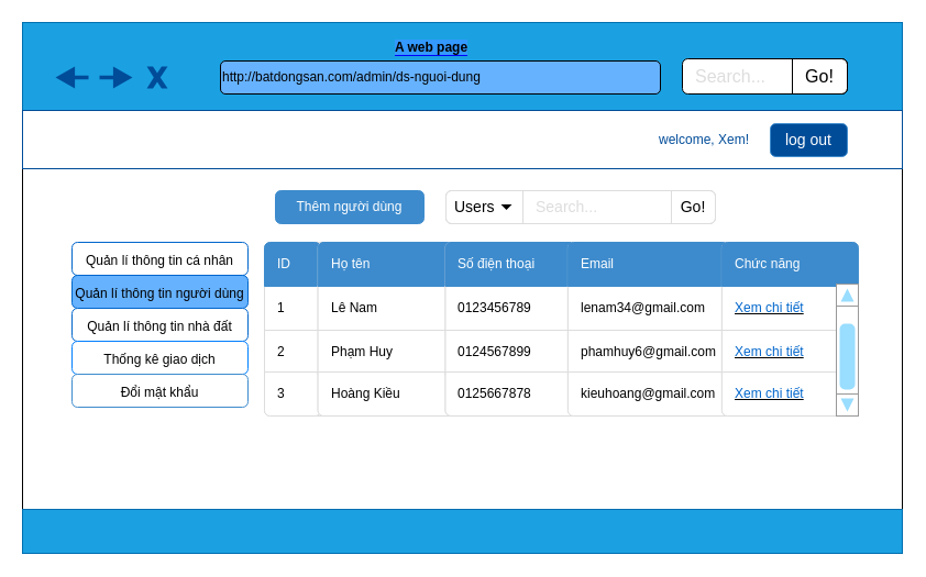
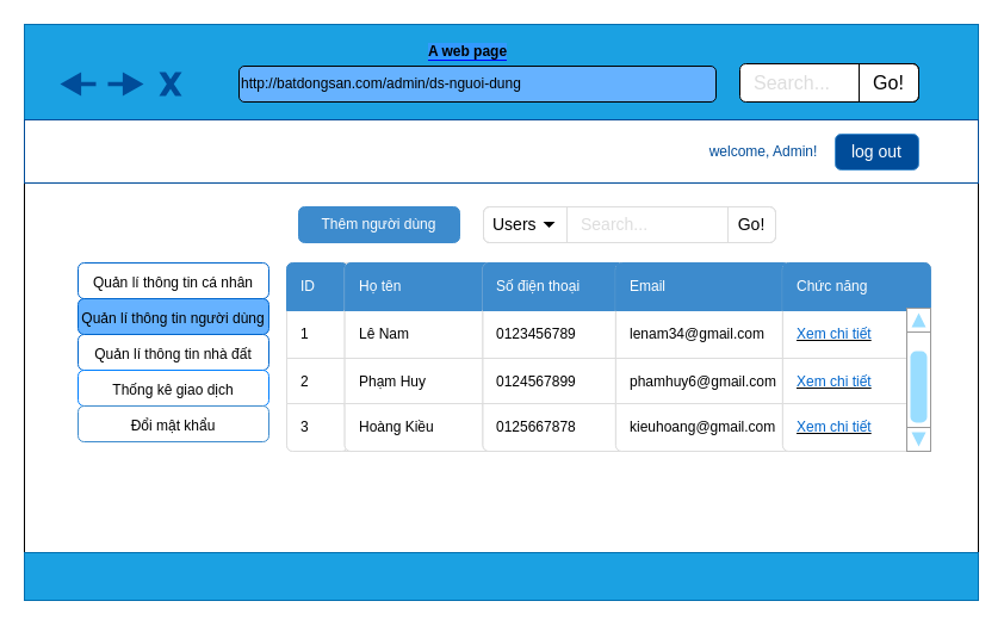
  <mxCell id="0" />
  <mxCell id="1" parent="0" />
  <mxCell id="2" value="" style="rounded=0;whiteSpace=wrap;html=1;fillColor=#FFFFFF;" parent="1" vertex="1"><mxGeometry y="21" width="800" height="482" as="geometry" x="20" /></mxCell>
  <mxCell id="3" value="" style="rounded=0;whiteSpace=wrap;html=1;fillColor=#1ba1e2;strokeColor=#006EAF;fontColor=#ffffff;" parent="1" vertex="1"><mxGeometry y="20" width="800" height="80" as="geometry" x="20" /></mxCell>
  <mxCell id="4" value="" style="rounded=0;whiteSpace=wrap;html=1;fillColor=#1ba1e2;strokeColor=#006EAF;fontColor=#ffffff;" parent="1" vertex="1"><mxGeometry y="463" width="800" height="40" as="geometry" x="20" /></mxCell>
  <mxCell id="5" value="http://batdongsan.com/admin/ds-nguoi-dung" style="rounded=1;whiteSpace=wrap;html=1;align=left;fillColor=#66b2ff;" parent="1" vertex="1"><mxGeometry x="200" y="55" width="400" height="30" as="geometry" /></mxCell>
  <mxCell id="6" value="Search..." style="html=1;shadow=0;shape=mxgraph.bootstrap.rrect;fillColor=#ffffff;rSize=5;strokeColor=#000000;align=left;spacingLeft=10;fontSize=16;fontColor=#dddddd;whiteSpace=wrap;" parent="1" vertex="1"><mxGeometry x="620" y="53" width="150" height="32" as="geometry" /></mxCell>
  <mxCell id="7" value="Go!" style="html=1;shadow=0;dashed=0;shape=mxgraph.bootstrap.rightButton;rSize=5;strokeColor=#000000;fillColor=none;fontSize=16;whiteSpace=wrap;resizeHeight=1;" parent="6" vertex="1"><mxGeometry x="1" width="50" height="32" relative="1" as="geometry"><mxPoint x="-50" as="offset" /></mxGeometry></mxCell>
  <mxCell id="8" value="" style="verticalLabelPosition=bottom;verticalAlign=top;html=1;shape=mxgraph.basic.x;strokeColor=none;fillColor=#004C99;fontColor=#ffffff;" parent="1" vertex="1"><mxGeometry x="133" y="60" width="19" height="20" as="geometry" /></mxCell>
  <mxCell id="9" value="" style="shape=image;html=1;verticalAlign=top;verticalLabelPosition=bottom;labelBackgroundColor=#ffffff;imageAspect=0;aspect=fixed;image=https://cdn0.iconfinder.com/data/icons/my-house-1/512/09-house-128.png;fillColor=#0000FF;" parent="1" vertex="1"><mxGeometry x="160" y="55" width="30" height="30" as="geometry" /></mxCell>
  <mxCell id="10" value="" style="html=1;shadow=0;dashed=0;align=center;verticalAlign=middle;shape=mxgraph.arrows2.arrow;dy=0.82;dx=17.6;flipH=1;notch=0;labelBackgroundColor=#0000ff;fillColor=#004C99;strokeColor=none;" parent="1" vertex="1"><mxGeometry x="50" y="60" width="30" height="20" as="geometry" /></mxCell>
  <mxCell id="11" value="" style="html=1;shadow=0;dashed=0;align=center;verticalAlign=middle;shape=mxgraph.arrows2.arrow;dy=0.82;dx=17.6;flipH=1;notch=0;labelBackgroundColor=#0000ff;fillColor=#004C99;strokeColor=none;rotation=180;" parent="1" vertex="1"><mxGeometry x="90" y="60" width="30" height="20" as="geometry" /></mxCell>
  <mxCell id="12" value="&lt;b style=&quot;background-color: rgb(51 , 153 , 255)&quot;&gt;A web page&lt;/b&gt;" style="text;html=1;align=center;verticalAlign=middle;whiteSpace=wrap;rounded=0;labelBackgroundColor=#0000ff;" parent="1" vertex="1"><mxGeometry x="347" y="33" width="90" height="20" as="geometry" /></mxCell>
  <mxCell id="13" value="" style="rounded=0;whiteSpace=wrap;html=1;strokeColor=#004C99;" parent="1" vertex="1"><mxGeometry y="100" width="800" height="53" as="geometry" x="20" /></mxCell>
  <mxCell id="14" value="log out" style="html=1;shadow=0;dashed=0;shape=mxgraph.bootstrap.rrect;rSize=5;fillColor=#004C99;align=center;strokeColor=#3D8BCD;fontColor=#ffffff;fontSize=14;whiteSpace=wrap;" parent="1" vertex="1"><mxGeometry x="700" y="112" width="70" height="30" as="geometry" /></mxCell>
- <mxCell id="15" value="&lt;font color=&quot;#004c99&quot;&gt;welcome, Xem!&lt;/font&gt;" style="text;html=1;strokeColor=none;fillColor=#FFFFFF;align=center;verticalAlign=middle;whiteSpace=wrap;rounded=0;" parent="1" vertex="1"><mxGeometry x="590" y="117" width="100" height="20" as="geometry" /></mxCell>
+ <mxCell id="15" value="&lt;font color=&quot;#004c99&quot;&gt;welcome, Admin!&lt;/font&gt;" style="text;html=1;strokeColor=none;fillColor=#FFFFFF;align=center;verticalAlign=middle;whiteSpace=wrap;rounded=0;" parent="1" vertex="1"><mxGeometry x="590" y="117" width="100" height="20" as="geometry" /></mxCell>
  <mxCell id="16" value="&lt;font style=&quot;font-size: 12px&quot;&gt;Quản lí thông tin cá nhân&lt;/font&gt;" style="html=1;shadow=0;dashed=0;shape=mxgraph.bootstrap.rrect;rSize=5;strokeColor=#0066CC;fillColor=#ffffff;align=center;fontSize=16;whiteSpace=wrap;" parent="1" vertex="1"><mxGeometry x="65" y="220" width="160" height="30" as="geometry" /></mxCell>
  <mxCell id="17" value="&lt;span style=&quot;white-space: normal&quot;&gt;&lt;font style=&quot;font-size: 12px&quot;&gt;Quản lí thông tin người dùng&lt;/font&gt;&lt;/span&gt;" style="html=1;shadow=0;dashed=0;shape=mxgraph.bootstrap.rrect;rSize=5;strokeColor=#0066CC;fillColor=#66B2FF;align=center;fontSize=16;whiteSpace=wrap;" parent="1" vertex="1"><mxGeometry x="65" y="250" width="160" height="30" as="geometry" /></mxCell>
  <mxCell id="18" value="&lt;span style=&quot;font-size: 12px&quot;&gt;Quản lí thông tin nhà đất&lt;/span&gt;" style="html=1;shadow=0;dashed=0;shape=mxgraph.bootstrap.rrect;rSize=5;strokeColor=#0066CC;fillColor=#ffffff;align=center;fontSize=16;whiteSpace=wrap;" parent="1" vertex="1"><mxGeometry x="65" y="280" width="160" height="30" as="geometry" /></mxCell>
  <mxCell id="19" value="&lt;span style=&quot;font-size: 12px&quot;&gt;Thống kê giao dịch&lt;/span&gt;" style="html=1;shadow=0;dashed=0;shape=mxgraph.bootstrap.rrect;rSize=5;strokeColor=#007FFF;fillColor=#ffffff;align=center;fontSize=16;whiteSpace=wrap;" parent="1" vertex="1"><mxGeometry x="65" y="310" width="160" height="30" as="geometry" /></mxCell>
  <mxCell id="20" value="&lt;font style=&quot;font-size: 12px&quot;&gt;Đổi mật khẩu&lt;/font&gt;" style="html=1;shadow=0;dashed=0;shape=mxgraph.bootstrap.rrect;rSize=5;strokeColor=#3D8BCD;fillColor=#FFFFFF;align=center;fontSize=16;whiteSpace=wrap;" parent="1" vertex="1"><mxGeometry x="65" y="340" width="160" height="30" as="geometry" /></mxCell>
  <mxCell id="21" value="Thêm người dùng" style="html=1;shadow=0;dashed=0;shape=mxgraph.bootstrap.rrect;rSize=5;fillColor=#3D8BCD;align=center;strokeColor=#3D8BCD;fontColor=#ffffff;fontSize=12;whiteSpace=wrap;" parent="1" vertex="1"><mxGeometry x="250" y="173" width="135" height="30" as="geometry" /></mxCell>
  <mxCell id="22" value="Search..." style="html=1;shadow=0;dashed=0;shape=mxgraph.bootstrap.rrect;fillColor=#ffffff;rSize=5;strokeColor=#dddddd;fontSize=14;fontColor=#dddddd;align=left;spacingLeft=80;whiteSpace=wrap;" parent="1" vertex="1"><mxGeometry x="405" y="173" width="245" height="30" as="geometry" /></mxCell>
  <mxCell id="23" value="Users" style="html=1;shadow=0;dashed=0;shape=mxgraph.bootstrap.leftButton;rSize=5;strokeColor=#dddddd;fillColor=none;fontSize=14;align=left;spacingLeft=6;whiteSpace=wrap;resizeHeight=1;" parent="22" vertex="1"><mxGeometry width="70" height="30" relative="1" as="geometry" /></mxCell>
  <mxCell id="24" value="" style="shape=triangle;direction=south;fillColor=#000000;strokeColor=none;perimeter=none;" parent="23" vertex="1"><mxGeometry x="1" y="0.5" width="10" height="5" relative="1" as="geometry"><mxPoint x="-20" y="-2.5" as="offset" /></mxGeometry></mxCell>
  <mxCell id="25" value="Go!" style="html=1;shadow=0;dashed=0;shape=mxgraph.bootstrap.rightButton;rSize=5;strokeColor=#dddddd;fillColor=none;fontSize=14;whiteSpace=wrap;resizeHeight=1;" parent="22" vertex="1"><mxGeometry x="1" width="40" height="30" relative="1" as="geometry"><mxPoint x="-40" as="offset" /></mxGeometry></mxCell>
  <mxCell id="26" value="" style="html=1;shadow=0;dashed=0;shape=mxgraph.bootstrap.rrect;rSize=5;strokeColor=#dddddd;html=1;whiteSpace=wrap;fillColor=#ffffff;" parent="1" vertex="1"><mxGeometry x="240" y="220" width="540" height="158" as="geometry" /></mxCell>
  <mxCell id="27" value="1" style="strokeColor=inherit;fillColor=inherit;gradientColor=inherit;html=1;shadow=0;dashed=0;shape=mxgraph.bootstrap.rect;spacingLeft=10;align=left;perimeter=none;whiteSpace=wrap;resizeWidth=1;" parent="26" vertex="1"><mxGeometry width="51.048" height="40" relative="1" as="geometry"><mxPoint y="40" as="offset" /></mxGeometry></mxCell>
  <mxCell id="28" value="2" style="strokeColor=inherit;fillColor=inherit;gradientColor=inherit;html=1;shadow=0;dashed=0;shape=mxgraph.bootstrap.rect;spacingLeft=10;align=left;perimeter=none;whiteSpace=wrap;resizeWidth=1;" parent="26" vertex="1"><mxGeometry width="51.048" height="40" relative="1" as="geometry"><mxPoint y="80" as="offset" /></mxGeometry></mxCell>
  <mxCell id="29" value="3" style="strokeColor=inherit;fillColor=inherit;gradientColor=inherit;html=1;shadow=0;dashed=0;shape=mxgraph.bootstrap.bottomButton;rSize=5;spacingLeft=10;align=left;perimeter=none;whiteSpace=wrap;resizeWidth=1;" parent="26" vertex="1"><mxGeometry y="1" width="51.048" height="40" relative="1" as="geometry"><mxPoint y="-40" as="offset" /></mxGeometry></mxCell>
  <mxCell id="30" value="ID" style="html=1;shadow=0;dashed=0;shape=mxgraph.bootstrap.topButton;rSize=5;fillColor=#3D8BCD;strokeColor=#3D8BCD;fontColor=#ffffff;spacingLeft=10;align=left;whiteSpace=wrap;resizeWidth=1;" parent="26" vertex="1"><mxGeometry width="51.048" height="40" relative="1" as="geometry" /></mxCell>
  <mxCell id="31" value="" style="html=1;shadow=0;dashed=0;shape=mxgraph.bootstrap.rrect;rSize=5;strokeColor=#dddddd;html=1;whiteSpace=wrap;fillColor=#ffffff;" parent="26" vertex="1"><mxGeometry x="48.617" width="491.383" height="158" as="geometry" /></mxCell>
  <mxCell id="32" value="Lê Nam" style="strokeColor=inherit;fillColor=inherit;gradientColor=inherit;html=1;shadow=0;dashed=0;shape=mxgraph.bootstrap.rect;spacingLeft=10;align=left;perimeter=none;whiteSpace=wrap;resizeWidth=1;" parent="31" vertex="1"><mxGeometry width="132.076" height="40" relative="1" as="geometry"><mxPoint y="40" as="offset" /></mxGeometry></mxCell>
  <mxCell id="33" value="Phạm Huy" style="strokeColor=inherit;fillColor=inherit;gradientColor=inherit;html=1;shadow=0;dashed=0;shape=mxgraph.bootstrap.rect;spacingLeft=10;align=left;perimeter=none;whiteSpace=wrap;resizeWidth=1;" parent="31" vertex="1"><mxGeometry width="132.076" height="40" relative="1" as="geometry"><mxPoint y="80" as="offset" /></mxGeometry></mxCell>
  <mxCell id="34" value="Hoàng Kiều" style="strokeColor=inherit;fillColor=inherit;gradientColor=inherit;html=1;shadow=0;dashed=0;shape=mxgraph.bootstrap.bottomButton;rSize=5;spacingLeft=10;align=left;perimeter=none;whiteSpace=wrap;resizeWidth=1;" parent="31" vertex="1"><mxGeometry y="1" width="132.076" height="40" relative="1" as="geometry"><mxPoint y="-40" as="offset" /></mxGeometry></mxCell>
  <mxCell id="35" value="Họ tên" style="html=1;shadow=0;dashed=0;shape=mxgraph.bootstrap.topButton;rSize=5;fillColor=#3D8BCD;strokeColor=#3D8BCD;fontColor=#ffffff;spacingLeft=10;align=left;whiteSpace=wrap;resizeWidth=1;" parent="31" vertex="1"><mxGeometry width="132.076" height="40" relative="1" as="geometry" /></mxCell>
  <mxCell id="36" value="" style="html=1;shadow=0;dashed=0;shape=mxgraph.bootstrap.rrect;rSize=5;strokeColor=#dddddd;html=1;whiteSpace=wrap;fillColor=#ffffff;" parent="31" vertex="1"><mxGeometry x="115.87" width="375.513" height="158" as="geometry" /></mxCell>
  <mxCell id="37" value="0123456789" style="strokeColor=inherit;fillColor=inherit;gradientColor=inherit;html=1;shadow=0;dashed=0;shape=mxgraph.bootstrap.rect;spacingLeft=10;align=left;perimeter=none;whiteSpace=wrap;resizeWidth=1;" parent="36" vertex="1"><mxGeometry width="129.645" height="40" relative="1" as="geometry"><mxPoint y="40" as="offset" /></mxGeometry></mxCell>
  <mxCell id="38" value="0124567899" style="strokeColor=inherit;fillColor=inherit;gradientColor=inherit;html=1;shadow=0;dashed=0;shape=mxgraph.bootstrap.rect;spacingLeft=10;align=left;perimeter=none;whiteSpace=wrap;resizeWidth=1;" parent="36" vertex="1"><mxGeometry width="129.645" height="40" relative="1" as="geometry"><mxPoint y="80" as="offset" /></mxGeometry></mxCell>
  <mxCell id="39" value="0125667878" style="strokeColor=inherit;fillColor=inherit;gradientColor=inherit;html=1;shadow=0;dashed=0;shape=mxgraph.bootstrap.bottomButton;rSize=5;spacingLeft=10;align=left;perimeter=none;whiteSpace=wrap;resizeWidth=1;" parent="36" vertex="1"><mxGeometry y="1" width="129.645" height="40" relative="1" as="geometry"><mxPoint y="-40" as="offset" /></mxGeometry></mxCell>
  <mxCell id="40" value="Số điện thoại" style="html=1;shadow=0;dashed=0;shape=mxgraph.bootstrap.topButton;rSize=5;fillColor=#3D8BCD;strokeColor=#3D8BCD;fontColor=#ffffff;spacingLeft=10;align=left;whiteSpace=wrap;resizeWidth=1;" parent="36" vertex="1"><mxGeometry width="129.645" height="40" relative="1" as="geometry" /></mxCell>
  <mxCell id="41" value="" style="html=1;shadow=0;dashed=0;shape=mxgraph.bootstrap.rrect;rSize=5;strokeColor=#dddddd;html=1;whiteSpace=wrap;fillColor=#ffffff;" parent="36" vertex="1"><mxGeometry x="111.432" width="264.081" height="158" as="geometry" /></mxCell>
  <mxCell id="42" value="lenam34@gmail.com" style="strokeColor=inherit;fillColor=inherit;gradientColor=inherit;html=1;shadow=0;dashed=0;shape=mxgraph.bootstrap.rect;spacingLeft=10;align=left;perimeter=none;whiteSpace=wrap;resizeWidth=1;" parent="41" vertex="1"><mxGeometry width="145.7" height="40" relative="1" as="geometry"><mxPoint y="40" as="offset" /></mxGeometry></mxCell>
  <mxCell id="43" value="phamhuy6@gmail.com" style="strokeColor=inherit;fillColor=inherit;gradientColor=inherit;html=1;shadow=0;dashed=0;shape=mxgraph.bootstrap.rect;spacingLeft=10;align=left;perimeter=none;whiteSpace=wrap;resizeWidth=1;" parent="41" vertex="1"><mxGeometry width="145.7" height="40" relative="1" as="geometry"><mxPoint y="80" as="offset" /></mxGeometry></mxCell>
  <mxCell id="44" value="kieuhoang@gmail.com" style="strokeColor=inherit;fillColor=inherit;gradientColor=inherit;html=1;shadow=0;dashed=0;shape=mxgraph.bootstrap.bottomButton;rSize=5;spacingLeft=10;align=left;perimeter=none;whiteSpace=wrap;resizeWidth=1;" parent="41" vertex="1"><mxGeometry y="1" width="145.7" height="40" relative="1" as="geometry"><mxPoint y="-40" as="offset" /></mxGeometry></mxCell>
  <mxCell id="45" value="Email" style="html=1;shadow=0;dashed=0;shape=mxgraph.bootstrap.topButton;rSize=5;fillColor=#3D8BCD;strokeColor=#3D8BCD;fontColor=#ffffff;spacingLeft=10;align=left;whiteSpace=wrap;resizeWidth=1;" parent="41" vertex="1"><mxGeometry width="145.7" height="40" relative="1" as="geometry" /></mxCell>
  <mxCell id="46" value="" style="html=1;shadow=0;dashed=0;shape=mxgraph.bootstrap.rrect;rSize=5;strokeColor=#dddddd;html=1;whiteSpace=wrap;fillColor=#ffffff;" parent="41" vertex="1"><mxGeometry x="140" width="124" height="158" as="geometry" /></mxCell>
  <mxCell id="47" value="&lt;u&gt;&lt;font color=&quot;#0066cc&quot;&gt;Xem chi tiết&lt;/font&gt;&lt;/u&gt;" style="strokeColor=inherit;fillColor=inherit;gradientColor=inherit;html=1;shadow=0;dashed=0;shape=mxgraph.bootstrap.rect;spacingLeft=10;align=left;perimeter=none;whiteSpace=wrap;resizeWidth=1;" parent="46" vertex="1"><mxGeometry width="124" height="40" relative="1" as="geometry"><mxPoint y="40" as="offset" /></mxGeometry></mxCell>
  <mxCell id="48" value="&lt;u style=&quot;white-space: normal&quot;&gt;&lt;font color=&quot;#0066cc&quot;&gt;Xem chi tiết&lt;/font&gt;&lt;/u&gt;" style="strokeColor=inherit;fillColor=inherit;gradientColor=inherit;html=1;shadow=0;dashed=0;shape=mxgraph.bootstrap.rect;spacingLeft=10;align=left;perimeter=none;whiteSpace=wrap;resizeWidth=1;" parent="46" vertex="1"><mxGeometry width="124" height="40" relative="1" as="geometry"><mxPoint y="80" as="offset" /></mxGeometry></mxCell>
  <mxCell id="49" value="&lt;u style=&quot;white-space: normal&quot;&gt;&lt;font color=&quot;#0066cc&quot;&gt;Xem chi tiết&lt;/font&gt;&lt;/u&gt;" style="strokeColor=inherit;fillColor=inherit;gradientColor=inherit;html=1;shadow=0;dashed=0;shape=mxgraph.bootstrap.bottomButton;rSize=5;spacingLeft=10;align=left;perimeter=none;whiteSpace=wrap;resizeWidth=1;" parent="46" vertex="1"><mxGeometry y="1" width="124" height="40" relative="1" as="geometry"><mxPoint y="-40" as="offset" /></mxGeometry></mxCell>
  <mxCell id="50" value="Chức năng" style="html=1;shadow=0;dashed=0;shape=mxgraph.bootstrap.topButton;rSize=5;fillColor=#3D8BCD;strokeColor=#3D8BCD;fontColor=#ffffff;spacingLeft=10;align=left;whiteSpace=wrap;resizeWidth=1;" parent="46" vertex="1"><mxGeometry width="124" height="40" relative="1" as="geometry" /></mxCell>
  <mxCell id="51" value="" style="verticalLabelPosition=bottom;shadow=0;dashed=0;align=center;html=1;verticalAlign=top;strokeWidth=1;shape=mxgraph.mockup.navigation.scrollBar;fillColor=#ffffff;strokeColor=#999999;barPos=20;fillColor2=#99ddff;strokeColor2=none;direction=north;" parent="1" vertex="1"><mxGeometry x="760" y="258" width="10" height="120" as="geometry" /></mxCell>
